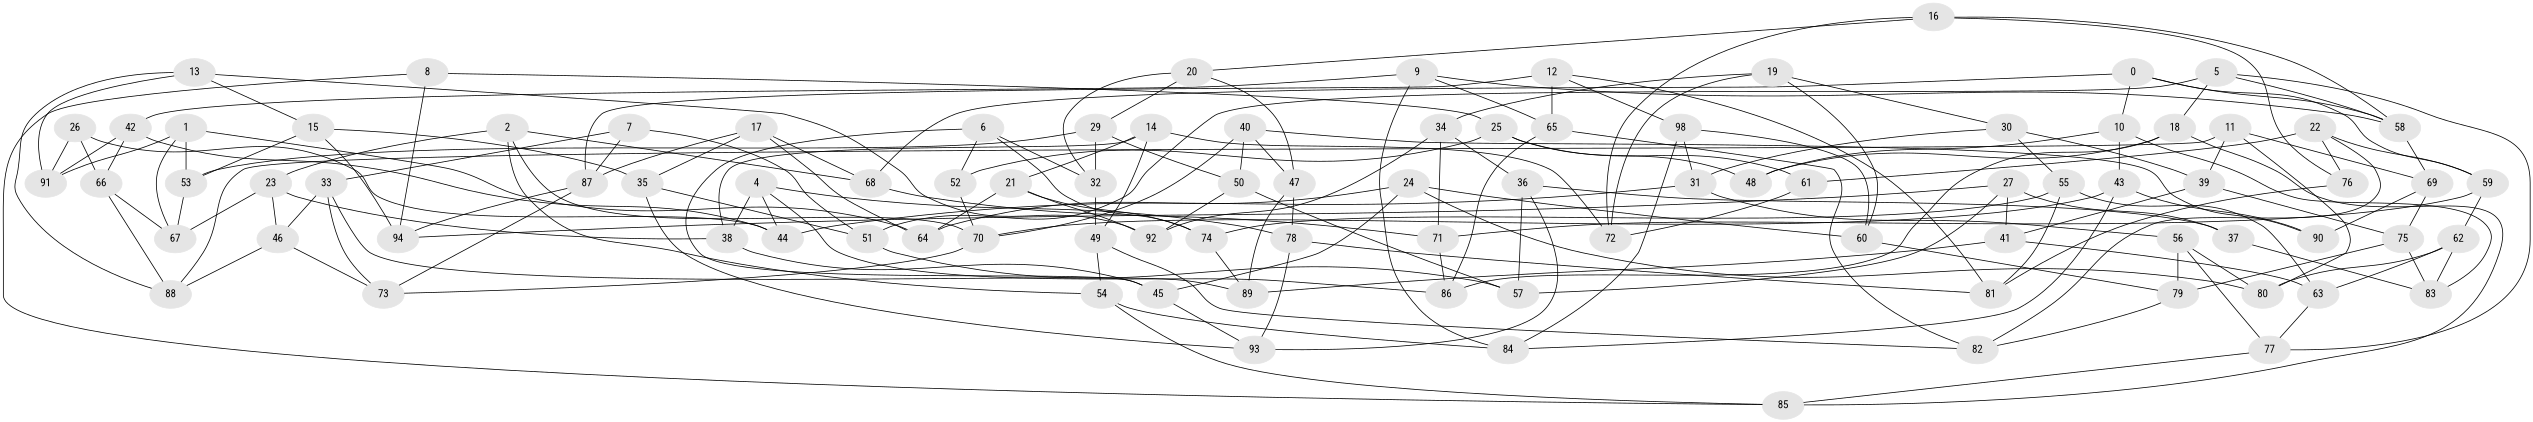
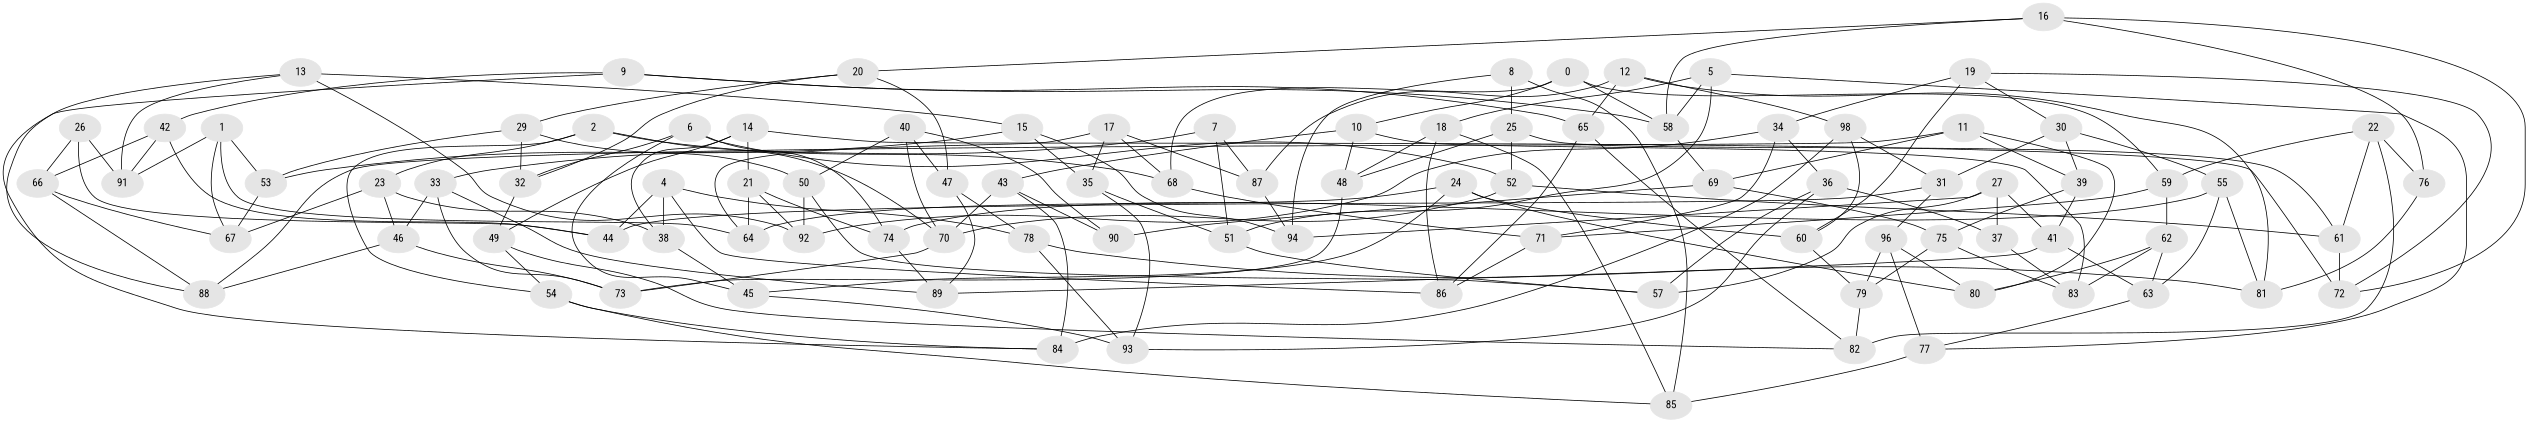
  graph {
    fontname="Roboto Condensed"
    node [color=gray90 fontname="Roboto Condensed" style=filled]
    edge [fontname="Roboto Condensed"]
    1
    53
    64
    67
    91
    2
    23
    54
    68
    70
    38
    46
    37
    83
    85
    84
    71
    n18 [label=0]
    10
    58
    59
    43
    48
    69
    62
    4
    44
    78
    86
    45
    81
    93
    5
    18
    51
    77
    57
    6
    32
    52
    74
    49
    61
    89
    7
    33
    87
    73
    90
    75
    94
    8
    25
    76
    9
    42
    65
    66
    82
    11
    39
    80
    88
    41
    12
    n66 [label=98]
    60
    31
    13
    15
    92
    35
    14
    21
    72
    16
    20
    29
    47
    17
    19
    30
    34
    55
    36
    79
    50
    22
    24
    26
    27
    63
-   56
+   56 [label=96]
    40
    1 -- 53
    1 -- 64
    1 -- 67
    1 -- 91
    53 -- 67
    2 -- 23
    2 -- 54
    2 -- 68
    2 -- 70
    23 -- 67
    23 -- 38
    23 -- 46
    54 -- 85
    54 -- 84
    68 -- 71
    70 -- 73
    38 -- 45
    46 -- 73
    46 -- 88
    37 -- 83
    71 -- 86
    n18 -- 68
    n18 -- 10
    n18 -- 58
    n18 -- 59
    10 -- 83
    10 -- 43
    10 -- 48
    58 -- 69
    59 -- 71
    59 -- 62
    43 -- 70
    43 -- 84
    43 -- 90
-   87 -- 73
+   48 -- 73
    69 -- 90
    69 -- 75
    62 -- 83
    62 -- 80
    62 -- 63
    4 -- 38
    4 -- 44
    4 -- 78
    4 -- 86
    78 -- 81
    78 -- 93
    45 -- 93
    5 -- 58
    5 -- 18
    5 -- 51
    5 -- 77
    18 -- 85
    18 -- 48
    18 -- 86
    51 -- 57
    77 -- 85
    6 -- 45
    6 -- 32
    6 -- 52
    6 -- 74
    32 -- 49
    52 -- 70
+   52 -- 61
    74 -- 89
    49 -- 54
    49 -- 82
    61 -- 72
    7 -- 51
    7 -- 33
    7 -- 87
    33 -- 46
    33 -- 89
    33 -- 73
    87 -- 94
    75 -- 83
    75 -- 79
    8 -- 85
    8 -- 94
    8 -- 25
    25 -- 48
    25 -- 52
    25 -- 61
    76 -- 81
    9 -- 84
    9 -- 58
    9 -- 42
    9 -- 65
    42 -- 91
    42 -- 44
    42 -- 66
    65 -- 86
    65 -- 82
    66 -- 67
    66 -- 88
    11 -- 69
    11 -- 39
    11 -- 80
    11 -- 88
    39 -- 75
    39 -- 41
    41 -- 89
    41 -- 63
    12 -- 81
    12 -- 87
    12 -- 65
    12 -- n66
    n66 -- 84
    n66 -- 60
    n66 -- 31
    60 -- 79
    31 -- 44
    31 -- 56
    13 -- 91
    13 -- 88
    13 -- 15
    13 -- 92
    15 -- 53
    15 -- 94
    15 -- 35
    35 -- 93
    35 -- 51
    14 -- 38
    14 -- 49
    14 -- 21
    14 -- 72
    21 -- 64
    21 -- 74
    21 -- 92
    16 -- 58
    16 -- 76
    16 -- 72
    16 -- 20
    20 -- 32
    20 -- 29
    20 -- 47
    29 -- 53
    29 -- 32
    29 -- 50
    47 -- 78
    47 -- 89
    17 -- 64
    17 -- 68
    17 -- 87
    17 -- 35
    19 -- 60
    19 -- 72
    19 -- 30
    19 -- 34
    30 -- 39
    30 -- 31
    30 -- 55
    34 -- 71
    34 -- 92
    34 -- 36
    55 -- 81
    55 -- 74
    55 -- 63
    36 -- 37
    36 -- 93
    36 -- 57
    79 -- 82
    50 -- 57
    50 -- 92
    22 -- 59
    22 -- 61
    22 -- 76
    22 -- 82
    24 -- 64
    24 -- 45
    24 -- 80
    24 -- 60
    26 -- 91
    26 -- 44
    26 -- 66
    27 -- 37
    27 -- 57
    27 -- 94
    27 -- 41
    63 -- 77
    56 -- 77
    56 -- 80
    56 -- 79
    40 -- 70
    40 -- 90
    40 -- 47
    40 -- 50
  }
